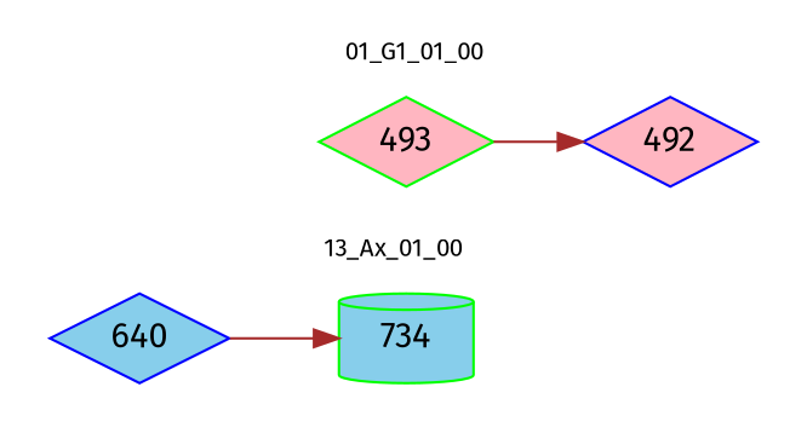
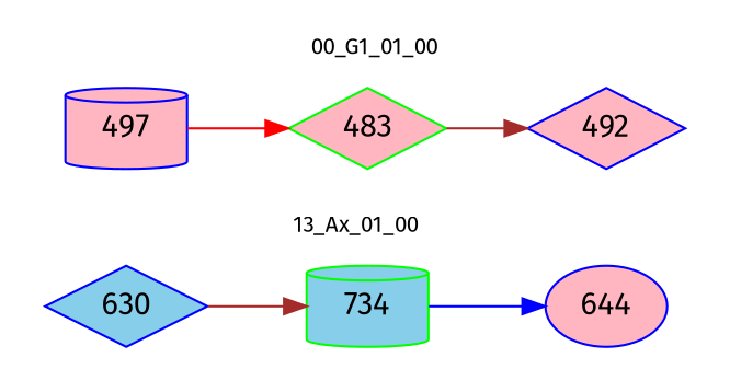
  digraph {
    fontname="Fira Sans"
    rankdir=LR
    node [color=blue fillcolor=lightpink fontname="Fira Sans" shape=diamond style=filled]
    edge [color=brown fontname="Fira Sans"]
-   n1 [fillcolor=skyblue label=640]
+   n1 [fillcolor=skyblue label=630]
    n2 [color=green fillcolor=skyblue label=734 shape=cylinder]
-   n5 [color=green label=493]
+   n3 [label=644 shape=ellipse]
+   n4 [label=497 shape=cylinder]
+   n5 [color=green label=483]
    n6 [label=492]
    subgraph cluster_1 {
      color=white
      fontsize=10
      label="13_Ax_01_00"
      n1
      n2
+     n3
    }
    subgraph cluster_2 {
      color=white
      fontsize=10
-     label="01_G1_01_00"
+     label="00_G1_01_00"
+     n4
      n5
      n6
    }
    n1 -> n2
+   n2 -> n3 [color=blue]
+   n4 -> n5 [color=red]
    n5 -> n6
  }
